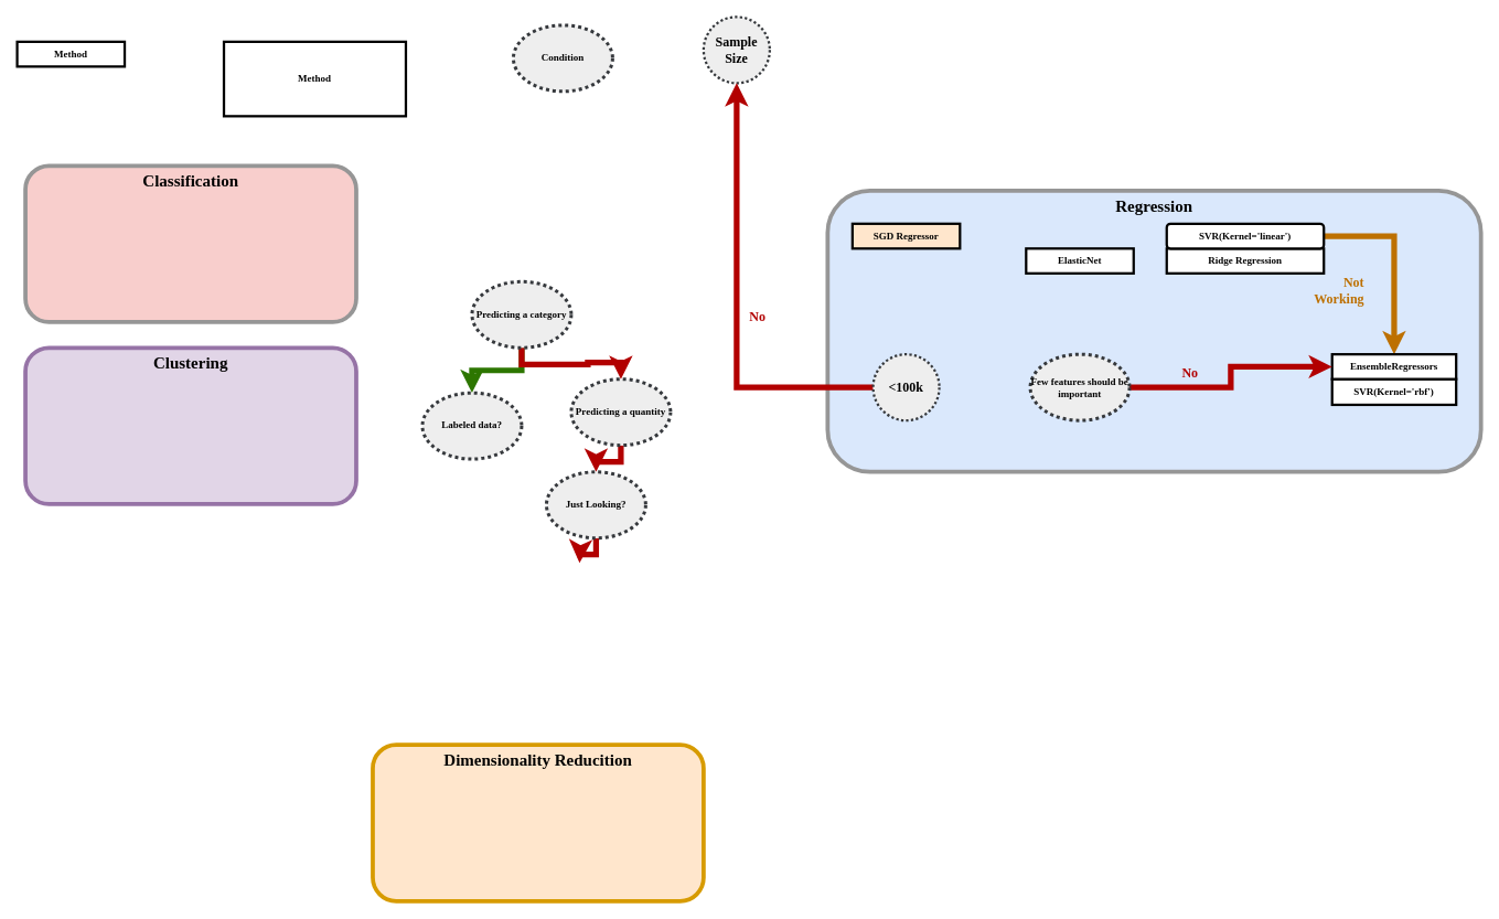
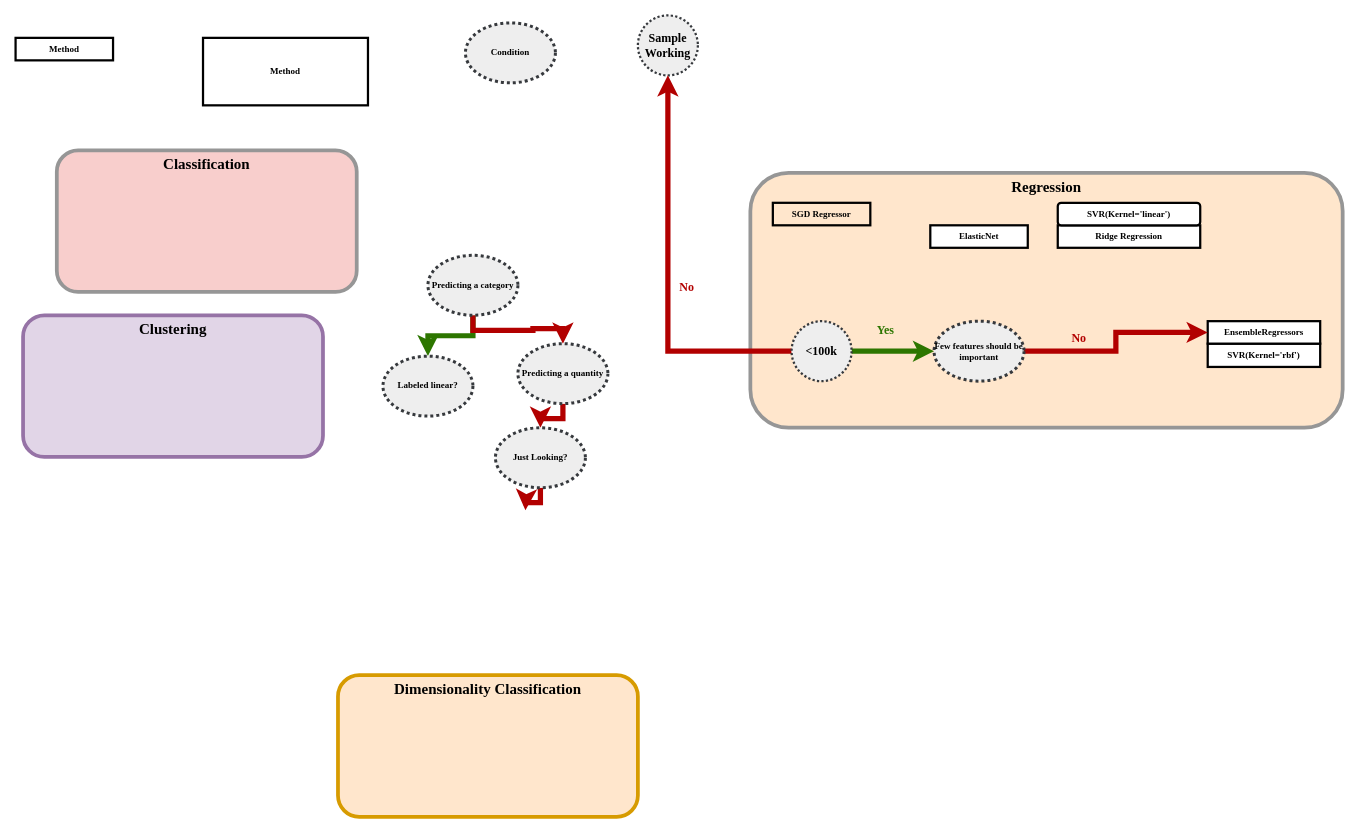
  <mxCell id="0" />
  <mxCell id="1" parent="0" />
- <mxCell id="2" value="Classification" style="rounded=1;whiteSpace=wrap;html=1;strokeWidth=5;fillColor=#f8cecc;strokeColor=#969696;glass=0;shadow=0;comic=0;fontFamily=Lucida Console;aspect=fixed;fontStyle=1;align=center;verticalAlign=top;fontSize=20;" vertex="1" parent="1"><mxGeometry x="30" y="200" width="400" height="188.94" as="geometry" /></mxCell>
+ <mxCell id="2" value="Classification" style="rounded=1;whiteSpace=wrap;html=1;strokeWidth=5;fillColor=#f8cecc;strokeColor=#969696;glass=0;shadow=0;comic=0;fontFamily=Lucida Console;aspect=fixed;fontStyle=1;align=center;verticalAlign=top;fontSize=20;" vertex="1" parent="1"><mxGeometry x="75" y="200" width="400" height="188.94" as="geometry" /></mxCell>
  <mxCell id="3" value="Clustering" style="rounded=1;whiteSpace=wrap;html=1;strokeWidth=5;fillColor=#e1d5e7;strokeColor=#9673a6;glass=0;shadow=0;comic=0;fontFamily=Lucida Console;aspect=fixed;fontStyle=1;align=center;verticalAlign=top;fontSize=20;" vertex="1" parent="1"><mxGeometry x="30" y="420" width="400" height="188.94" as="geometry" /></mxCell>
- <mxCell id="4" value="Dimensionality Reducition" style="rounded=1;whiteSpace=wrap;html=1;strokeWidth=5;fillColor=#ffe6cc;strokeColor=#d79b00;glass=0;shadow=0;comic=0;fontFamily=Lucida Console;aspect=fixed;fontStyle=1;align=center;verticalAlign=top;fontSize=20;" vertex="1" parent="1"><mxGeometry x="450" y="900" width="400" height="188.94" as="geometry" /></mxCell>
- <mxCell id="5" value="Regression" style="rounded=1;whiteSpace=wrap;html=1;strokeWidth=5;fillColor=#dae8fc;strokeColor=#969696;glass=0;shadow=0;comic=0;fontFamily=Lucida Console;fontStyle=1;align=center;verticalAlign=top;fontSize=20;" vertex="1" parent="1"><mxGeometry x="1000" y="230" width="790" height="340" as="geometry" /></mxCell>
+ <mxCell id="4" value="Dimensionality Classification" style="rounded=1;whiteSpace=wrap;html=1;strokeWidth=5;fillColor=#ffe6cc;strokeColor=#d79b00;glass=0;shadow=0;comic=0;fontFamily=Lucida Console;aspect=fixed;fontStyle=1;align=center;verticalAlign=top;fontSize=20;" vertex="1" parent="1"><mxGeometry x="450" y="900" width="400" height="188.94" as="geometry" /></mxCell>
+ <mxCell id="5" value="Regression" style="rounded=1;whiteSpace=wrap;html=1;strokeWidth=5;fillColor=#ffe6cc;strokeColor=#969696;glass=0;shadow=0;comic=0;fontFamily=Lucida Console;fontStyle=1;align=center;verticalAlign=top;fontSize=20;" vertex="1" parent="1"><mxGeometry x="1000" y="230" width="790" height="340" as="geometry" /></mxCell>
  <mxCell id="6" value="Condition" style="ellipse;whiteSpace=wrap;html=1;strokeWidth=4;perimeterSpacing=0;fontFamily=Lucida Console;fillColor=#eeeeee;strokeColor=#36393d;dashed=1;dashPattern=1 1;fontStyle=1" vertex="1" parent="1"><mxGeometry x="620" y="30" width="120" height="80" as="geometry" /></mxCell>
  <mxCell id="7" value="Method" style="rounded=0;whiteSpace=wrap;html=1;strokeWidth=3;perimeterSpacing=0;fontStyle=1;fontFamily=Lucida Console;" vertex="1" parent="1"><mxGeometry x="20" y="50" width="130" height="30" as="geometry" /></mxCell>
  <mxCell id="8" value="SGD Regressor" style="rounded=0;whiteSpace=wrap;html=1;strokeWidth=3;perimeterSpacing=0;fontStyle=1;fontFamily=Lucida Console;fillColor=#ffe6cc;" vertex="1" parent="1"><mxGeometry x="1030" y="270" width="130" height="30" as="geometry" /></mxCell>
  <mxCell id="9" value="ElasticNet" style="rounded=0;whiteSpace=wrap;html=1;strokeWidth=3;perimeterSpacing=0;fontStyle=1;fontFamily=Lucida Console;" vertex="1" parent="1"><mxGeometry x="1240" y="300" width="130" height="30" as="geometry" /></mxCell>
  <mxCell id="10" value="Ridge Regression" style="rounded=0;whiteSpace=wrap;html=1;strokeWidth=3;perimeterSpacing=0;fontStyle=1;fontFamily=Lucida Console;" vertex="1" parent="1"><mxGeometry x="1410" y="300" width="190" height="30" as="geometry" /></mxCell>
- <mxCell id="11" value="Not &lt;br&gt;Working" style="edgeStyle=orthogonalEdgeStyle;rounded=0;orthogonalLoop=1;jettySize=auto;html=1;strokeWidth=7;fontFamily=Lucida Console;fontSize=16;fontColor=#BD7000;fillColor=#f0a30a;strokeColor=#BD7000;labelBackgroundColor=none;labelPosition=left;verticalLabelPosition=middle;align=right;verticalAlign=middle;fontStyle=1" edge="1" parent="1" source="12" target="14"><mxGeometry x="0.317" y="-35" relative="1" as="geometry"><mxPoint y="1" as="offset" /></mxGeometry></mxCell>
  <mxCell id="12" value="SVR(Kernel='linear')" style="whiteSpace=wrap;html=1;strokeWidth=3;perimeterSpacing=0;fontStyle=1;fontFamily=Lucida Console;rounded=1;" vertex="1" parent="1"><mxGeometry x="1410" y="270" width="190" height="30" as="geometry" /></mxCell>
  <mxCell id="13" value="SVR(Kernel='rbf')" style="rounded=0;whiteSpace=wrap;html=1;strokeWidth=3;perimeterSpacing=0;fontStyle=1;fontFamily=Lucida Console;" vertex="1" parent="1"><mxGeometry x="1610" y="457.84" width="150" height="31.06" as="geometry" /></mxCell>
  <mxCell id="14" value="EnsembleRegressors" style="rounded=0;whiteSpace=wrap;html=1;strokeWidth=3;perimeterSpacing=0;fontStyle=1;fontFamily=Lucida Console;" vertex="1" parent="1"><mxGeometry x="1610" y="427.84" width="150" height="30" as="geometry" /></mxCell>
  <mxCell id="15" value="No" style="edgeStyle=orthogonalEdgeStyle;rounded=0;orthogonalLoop=1;jettySize=auto;html=1;fontFamily=Lucida Console;fontSize=16;fontColor=#B20000;strokeWidth=7;fillColor=#e51400;strokeColor=#B20000;labelBackgroundColor=none;fontStyle=1;" edge="1" parent="1" source="16" target="14"><mxGeometry x="-0.46" y="18" relative="1" as="geometry"><mxPoint as="offset" /></mxGeometry></mxCell>
  <mxCell id="16" value="Few features should be important" style="ellipse;whiteSpace=wrap;html=1;strokeWidth=4;perimeterSpacing=0;fontFamily=Lucida Console;fillColor=#eeeeee;strokeColor=#36393d;dashed=1;dashPattern=1 1;fontStyle=1" vertex="1" parent="1"><mxGeometry x="1245" y="427.84" width="120" height="80" as="geometry" /></mxCell>
- <mxCell id="17" value="Sample Size" style="ellipse;whiteSpace=wrap;html=1;aspect=fixed;shadow=0;glass=0;dashed=1;dashPattern=1 1;comic=0;strokeColor=#36393d;strokeWidth=3;fillColor=#eeeeee;fontFamily=Lucida Console;fontSize=16;align=center;fontStyle=1" vertex="1" parent="1"><mxGeometry x="850" y="20" width="80" height="80" as="geometry" /></mxCell>
+ <mxCell id="17" value="Sample Working" style="ellipse;whiteSpace=wrap;html=1;aspect=fixed;shadow=0;glass=0;dashed=1;dashPattern=1 1;comic=0;strokeColor=#36393d;strokeWidth=3;fillColor=#eeeeee;fontFamily=Lucida Console;fontSize=16;align=center;fontStyle=1" vertex="1" parent="1"><mxGeometry x="850" y="20" width="80" height="80" as="geometry" /></mxCell>
  <mxCell id="18" value="No" style="edgeStyle=orthogonalEdgeStyle;rounded=0;orthogonalLoop=1;jettySize=auto;html=1;fontFamily=Lucida Console;fontSize=16;fontColor=#B20000;strokeWidth=7;fillColor=#e51400;strokeColor=#B20000;labelBackgroundColor=none;fontStyle=1;" edge="1" parent="1" source="20" target="17"><mxGeometry x="-0.053" y="-25" relative="1" as="geometry"><mxPoint y="1" as="offset" /></mxGeometry></mxCell>
+ <mxCell id="19" value="Yes" style="edgeStyle=orthogonalEdgeStyle;rounded=0;orthogonalLoop=1;jettySize=auto;html=1;fontFamily=Lucida Console;fontSize=16;fontColor=#2D7600;strokeWidth=7;fillColor=#60a917;strokeColor=#2D7600;labelBackgroundColor=none;fontStyle=1" edge="1" parent="1" source="20" target="16"><mxGeometry x="-0.182" y="28" relative="1" as="geometry"><mxPoint as="offset" /></mxGeometry></mxCell>
  <mxCell id="20" value="&amp;lt;100k" style="ellipse;whiteSpace=wrap;html=1;aspect=fixed;shadow=0;glass=0;dashed=1;dashPattern=1 1;comic=0;strokeColor=#36393d;strokeWidth=3;fillColor=#eeeeee;fontFamily=Lucida Console;fontSize=16;align=center;fontStyle=1" vertex="1" parent="1"><mxGeometry x="1055" y="427.84" width="80" height="80" as="geometry" /></mxCell>
  <mxCell id="21" value="Method" style="rounded=0;whiteSpace=wrap;html=1;strokeWidth=3;perimeterSpacing=0;fontStyle=1;fontFamily=Lucida Console;" vertex="1" parent="1"><mxGeometry x="270" y="50" width="220" height="90" as="geometry" /></mxCell>
  <mxCell id="22" style="edgeStyle=orthogonalEdgeStyle;rounded=0;orthogonalLoop=1;jettySize=auto;html=1;labelBackgroundColor=none;strokeColor=#2D7600;strokeWidth=7;fontFamily=Lucida Console;fontSize=16;fontColor=#2D7600;align=right;" edge="1" parent="1" source="24" target="27"><mxGeometry relative="1" as="geometry" /></mxCell>
  <mxCell id="23" style="edgeStyle=orthogonalEdgeStyle;rounded=0;orthogonalLoop=1;jettySize=auto;html=1;labelBackgroundColor=none;strokeColor=#B20000;strokeWidth=7;fontFamily=Lucida Console;fontSize=16;fontColor=#2D7600;align=right;" edge="1" parent="1" source="24" target="26"><mxGeometry relative="1" as="geometry" /></mxCell>
  <mxCell id="24" value="Predicting a category" style="ellipse;whiteSpace=wrap;html=1;strokeWidth=4;perimeterSpacing=0;fontFamily=Lucida Console;fillColor=#eeeeee;strokeColor=#36393d;dashed=1;dashPattern=1 1;fontStyle=1" vertex="1" parent="1"><mxGeometry x="570" y="340" width="120" height="80" as="geometry" /></mxCell>
  <mxCell id="25" style="edgeStyle=orthogonalEdgeStyle;rounded=0;orthogonalLoop=1;jettySize=auto;html=1;labelBackgroundColor=none;strokeColor=#B20000;strokeWidth=7;fontFamily=Lucida Console;fontSize=16;fontColor=#2D7600;align=right;" edge="1" parent="1" source="26" target="29"><mxGeometry relative="1" as="geometry" /></mxCell>
  <mxCell id="26" value="Predicting a quantity" style="ellipse;whiteSpace=wrap;html=1;strokeWidth=4;perimeterSpacing=0;fontFamily=Lucida Console;fillColor=#eeeeee;strokeColor=#36393d;dashed=1;dashPattern=1 1;fontStyle=1" vertex="1" parent="1"><mxGeometry x="690" y="457.84" width="120" height="80" as="geometry" /></mxCell>
- <mxCell id="27" value="Labeled data?" style="ellipse;whiteSpace=wrap;html=1;strokeWidth=4;perimeterSpacing=0;fontFamily=Lucida Console;fillColor=#eeeeee;strokeColor=#36393d;dashed=1;dashPattern=1 1;fontStyle=1" vertex="1" parent="1"><mxGeometry x="510" y="474.47" width="120" height="80" as="geometry" /></mxCell>
+ <mxCell id="27" value="Labeled linear?" style="ellipse;whiteSpace=wrap;html=1;strokeWidth=4;perimeterSpacing=0;fontFamily=Lucida Console;fillColor=#eeeeee;strokeColor=#36393d;dashed=1;dashPattern=1 1;fontStyle=1" vertex="1" parent="1"><mxGeometry x="510" y="474.47" width="120" height="80" as="geometry" /></mxCell>
  <mxCell id="28" style="edgeStyle=orthogonalEdgeStyle;rounded=0;orthogonalLoop=1;jettySize=auto;html=1;labelBackgroundColor=none;strokeColor=#B20000;strokeWidth=7;fontFamily=Lucida Console;fontSize=16;fontColor=#2D7600;align=right;" edge="1" parent="1" source="29"><mxGeometry relative="1" as="geometry"><mxPoint x="700" y="680" as="targetPoint" /></mxGeometry></mxCell>
  <mxCell id="29" value="Just Looking?" style="ellipse;whiteSpace=wrap;html=1;strokeWidth=4;perimeterSpacing=0;fontFamily=Lucida Console;fillColor=#eeeeee;strokeColor=#36393d;dashed=1;dashPattern=1 1;fontStyle=1" vertex="1" parent="1"><mxGeometry x="660" y="570" width="120" height="80" as="geometry" /></mxCell>
